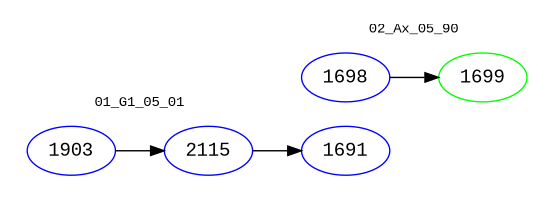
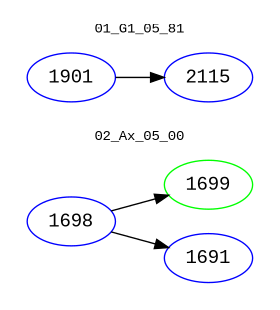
  digraph {
    fontname="Liberation Mono"
    rankdir=LR
    node [color=blue fontname="Liberation Mono"]
    edge [color=black fontname="Liberation Mono"]
    n1 [label=1698]
    n2 [label=1691]
    n3 [color=green label=1699]
-   n4 [label=1903]
+   n4 [label=1901]
    n5 [label=2115]
    subgraph cluster_1 {
      color=white
      fontsize=10
-     label="02_Ax_05_90"
+     label="02_Ax_05_00"
      n1
      n2
      n3
    }
    subgraph cluster_2 {
      color=white
      fontsize=10
-     label="01_G1_05_01"
+     label="01_G1_05_81"
      n4
      n5
    }
-   n5 -> n2
+   n1 -> n2
    n1 -> n3
    n4 -> n5
  }
